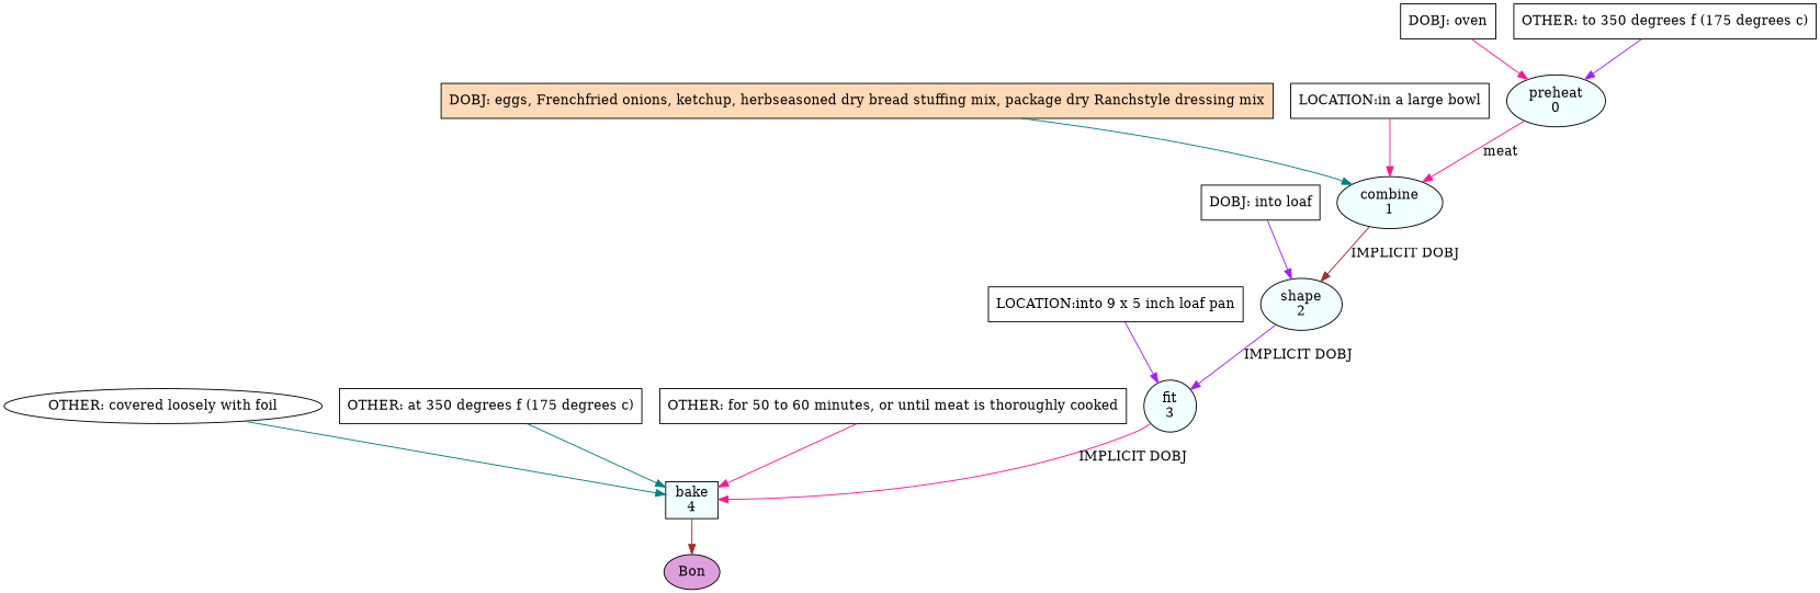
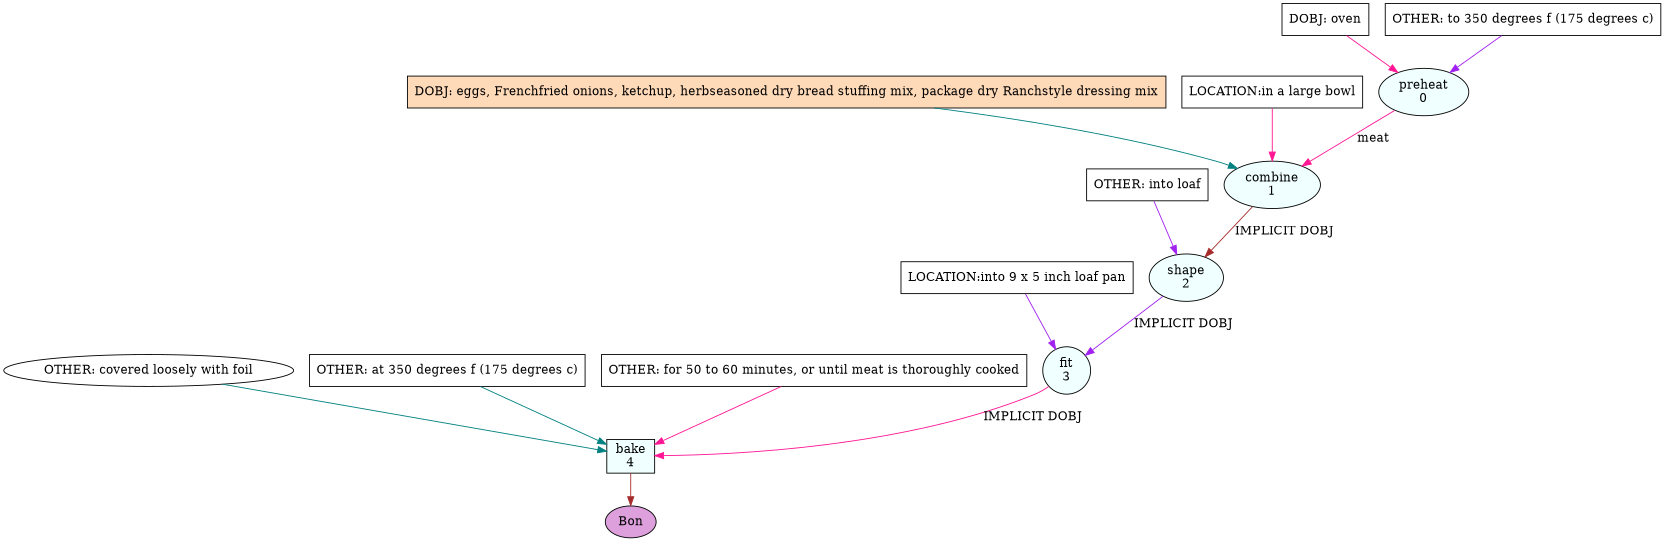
  digraph {
    node [fillcolor=white shape=box style=filled]
    edge [color=deeppink]
    n1 [fillcolor=azure label="preheat\n0" shape=oval]
    n2 [fillcolor=azure label="combine\n1" shape=oval]
    n3 [fillcolor=azure label="shape\n2" shape=oval]
    n4 [fillcolor=azure label="fit\n3" shape=oval]
    n5 [fillcolor=azure label="bake\n4"]
    n6 [fillcolor=plum label=Bon shape=oval]
    n7 [label="DOBJ: oven"]
    n8 [label="OTHER: to 350 degrees f (175 degrees c)"]
    n9 [fillcolor=peachpuff label="DOBJ: eggs, Frenchfried onions, ketchup, herbseasoned dry bread stuffing mix, package dry Ranchstyle dressing mix"]
    n10 [label="LOCATION:in a large bowl"]
-   n11 [label="DOBJ: into loaf"]
+   n11 [label="OTHER: into loaf"]
    n12 [label="LOCATION:into 9 x 5 inch loaf pan"]
    n13 [label="OTHER: covered loosely with foil" shape=ellipse]
    n14 [label="OTHER: at 350 degrees f (175 degrees c)"]
    n15 [label="OTHER: for 50 to 60 minutes, or until meat is thoroughly cooked"]
    n1 -> n2 [label=meat]
    n2 -> n3 [color=brown label="IMPLICIT DOBJ"]
    n3 -> n4 [color=purple label="IMPLICIT DOBJ"]
    n4 -> n5 [label="IMPLICIT DOBJ"]
    n5 -> n6 [color=brown]
    n7 -> n1
    n8 -> n1 [color=purple]
    n9 -> n2 [color=teal]
    n10 -> n2
    n11 -> n3 [color=purple]
    n12 -> n4 [color=purple]
    n13 -> n5 [color=teal]
    n14 -> n5 [color=teal]
    n15 -> n5
  }
